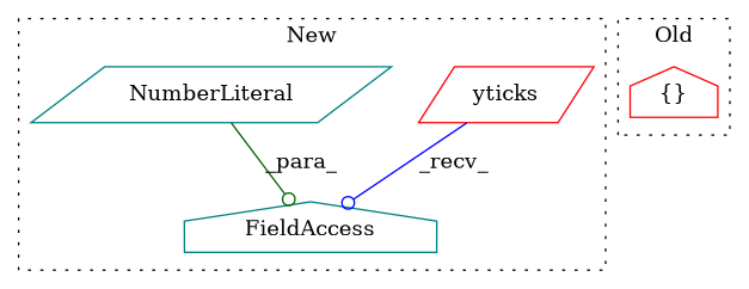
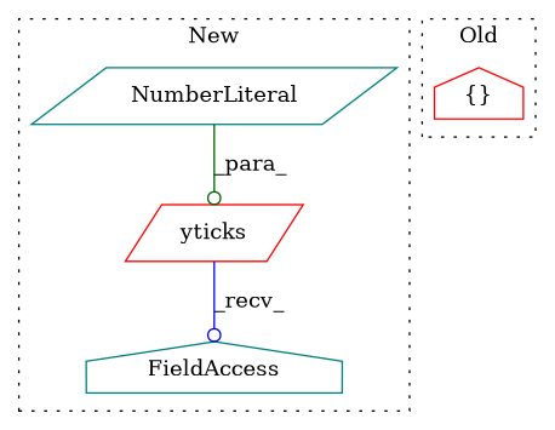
  digraph {
    node [color=red shape=parallelogram]
    edge [arrowhead=odot]
    n1 [a=32 l="7,1" label=yticks s="2855,2864"]
    n2 [a=22 color=teal l=10 label=FieldAccess s=2837 shape=house]
    n3 [a=34 color=teal l=2 label=NumberLiteral s=2862]
    n4 [a=4 l="1,1" label="{}" s="2787,2830" shape=house]
    subgraph cluster_1 {
      label=New
      style=dotted
      n1
      n2
      n3
    }
    subgraph cluster_2 {
      label=Old
      style=dotted
      n4
    }
    n1 -> n2 [color=blue label=_recv_]
-   n3 -> n2 [color=darkgreen label=_para_]
+   n3 -> n1 [color=darkgreen label=_para_]
  }
